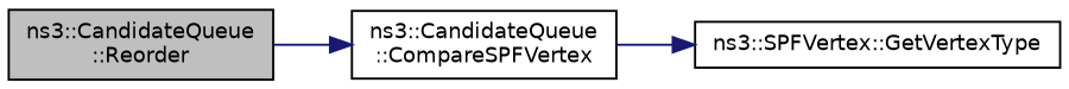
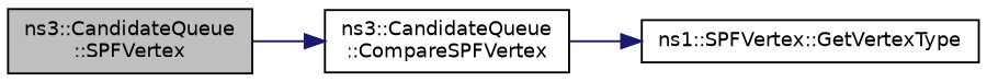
  digraph {
    rankdir=LR
    node [color=black fillcolor=white fontname=Helvetica fontsize=10 shape=record style=filled]
    edge [color=midnightblue fontname=Helvetica fontsize=10 labelfontname=Helvetica labelfontsize=10 style=solid]
-   n1 [fillcolor=grey75 fontcolor=black height=0.2 label="ns3::CandidateQueue\l::Reorder" width=0.4]
+   n1 [fillcolor=grey75 fontcolor=black height=0.2 label="ns3::CandidateQueue\l::SPFVertex" width=0.4]
    n2 [height=0.2 label="ns3::CandidateQueue\l::CompareSPFVertex" width=0.4]
-   n3 [height=0.2 label="ns3::SPFVertex::GetVertexType" width=0.4]
+   n3 [height=0.2 label="ns1::SPFVertex::GetVertexType" width=0.4]
    n1 -> n2
    n2 -> n3
  }
